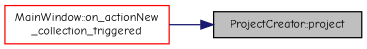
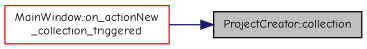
  digraph {
    rankdir=RL
    fontname="Comic Neue"
    node [fontname="Comic Neue" fontsize=10 shape=record style=filled]
-   n1 [color=black fillcolor=grey75 fontcolor=black height=0.2 label="ProjectCreator::project" width=0.4]
+   n1 [color=black fillcolor=grey75 fontcolor=black height=0.2 label="ProjectCreator::collection" width=0.4]
    n2 [color=red fillcolor=white height=0.2 label="MainWindow::on_actionNew\l_collection_triggered" width=0.4]
    n1 -> n2 [color=midnightblue dir=back fontname="Comic Neue" fontsize=10 labelfontname=Helvetica labelfontsize=10 style=solid]
  }
